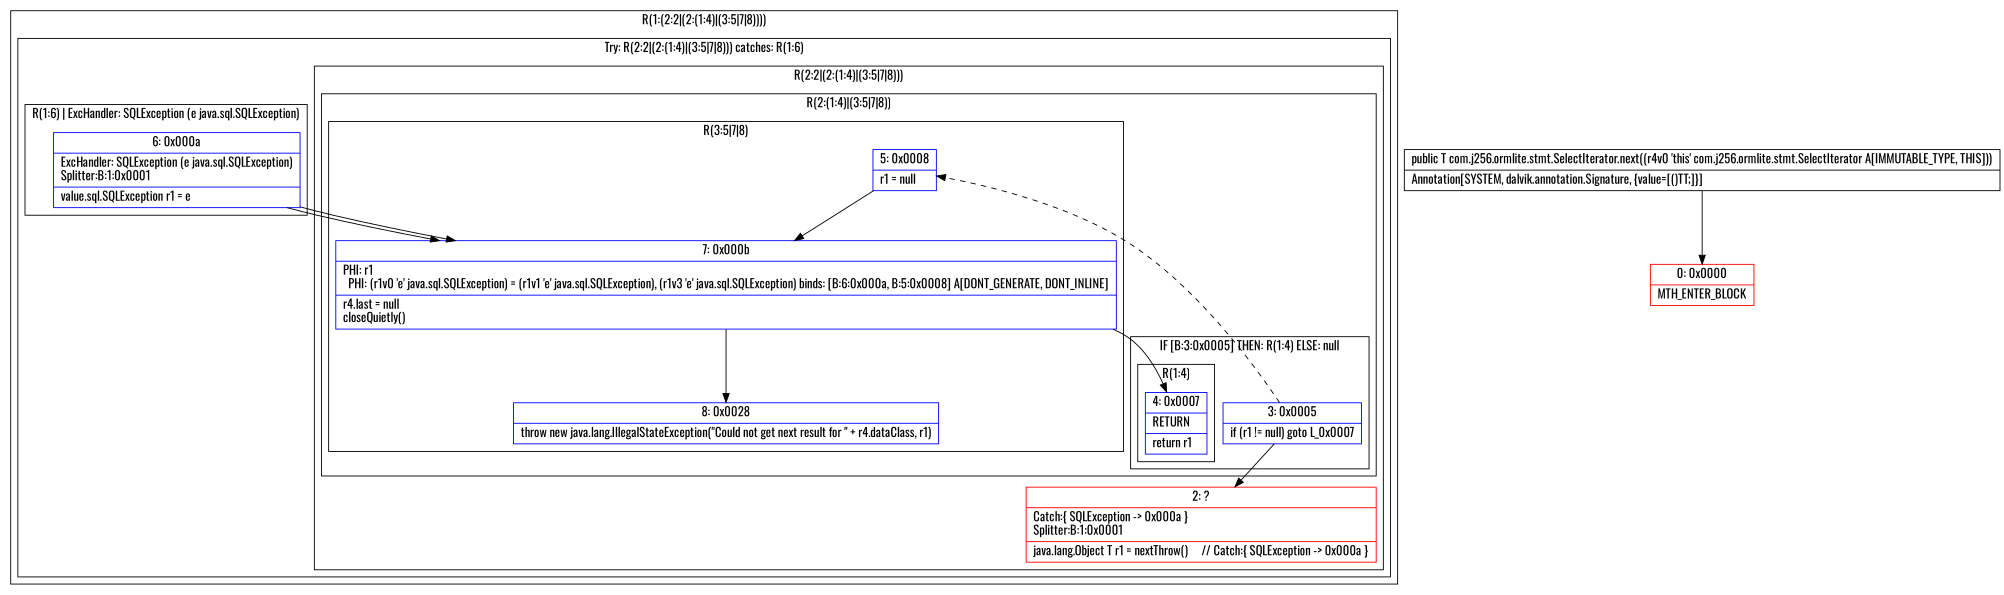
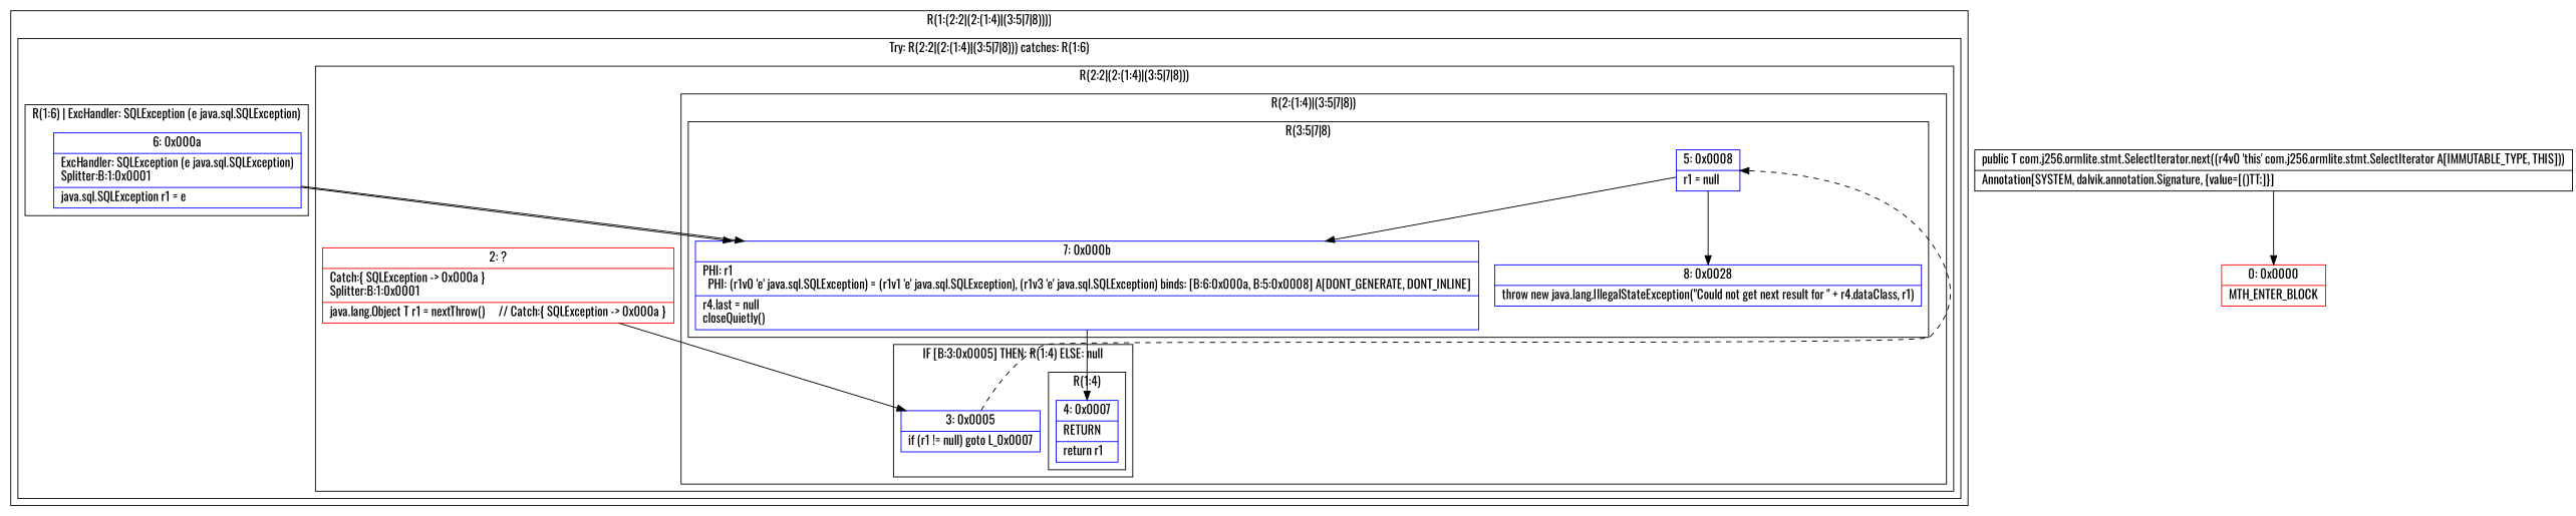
  digraph {
    fontname=Oswald
    node [color=blue fontname=Oswald shape=record]
    edge [fontname=Oswald]
    n1 [label="{4\:\ 0x0007|RETURN\l|return r1\l}"]
    n2 [label="{3\:\ 0x0005|if (r1 != null) goto L_0x0007\l}"]
    n3 [label="{5\:\ 0x0008|r1 = null\l}"]
    n4 [label="{7\:\ 0x000b|PHI: r1 \l  PHI: (r1v0 'e' java.sql.SQLException) = (r1v1 'e' java.sql.SQLException), (r1v3 'e' java.sql.SQLException) binds: [B:6:0x000a, B:5:0x0008] A[DONT_GENERATE, DONT_INLINE]\l|r4.last = null\lcloseQuietly()\l}"]
    n5 [label="{8\:\ 0x0028|throw new java.lang.IllegalStateException(\"Could not get next result for \" + r4.dataClass, r1)\l}"]
    n6 [color=red label="{2\:\ ?|Catch:\{ SQLException \-\> 0x000a \}\lSplitter:B:1:0x0001\l|java.lang.Object T r1 = nextThrow()     \/\/ Catch:\{ SQLException \-\> 0x000a \}\l}"]
-   n7 [label="{6\:\ 0x000a|ExcHandler: SQLException (e java.sql.SQLException)\lSplitter:B:1:0x0001\l|value.sql.SQLException r1 = e\l}"]
+   n7 [label="{6\:\ 0x000a|ExcHandler: SQLException (e java.sql.SQLException)\lSplitter:B:1:0x0001\l|java.sql.SQLException r1 = e\l}"]
    n8 [color=red label="{0\:\ 0x0000|MTH_ENTER_BLOCK\l}"]
    n9 [label="{public T com.j256.ormlite.stmt.SelectIterator.next((r4v0 'this' com.j256.ormlite.stmt.SelectIterator A[IMMUTABLE_TYPE, THIS]))  | Annotation[SYSTEM, dalvik.annotation.Signature, \{value=[()TT;]\}]\l}" color=""]
    subgraph cluster_1 {
      label="R(1:(2:2|(2:(1:4)|(3:5|7|8))))"
      subgraph cluster_2 {
        label="Try: R(2:2|(2:(1:4)|(3:5|7|8))) catches: R(1:6)"
        subgraph cluster_3 {
          label="R(2:2|(2:(1:4)|(3:5|7|8)))"
          n6
          subgraph cluster_4 {
            label="R(2:(1:4)|(3:5|7|8))"
            subgraph cluster_5 {
              label="IF [B:3:0x0005] THEN: R(1:4) ELSE: null"
              n2
              subgraph cluster_6 {
                label="R(1:4)"
                n1
              }
            }
            subgraph cluster_7 {
              label="R(3:5|7|8)"
              n3
              n4
              n5
            }
          }
        }
        subgraph cluster_8 {
          label="R(1:6) | ExcHandler: SQLException (e java.sql.SQLException)\l"
          n7
        }
      }
    }
    subgraph cluster_9 {
      label="R(1:6) | ExcHandler: SQLException (e java.sql.SQLException)\l"
    }
    n2 -> n3 [style=dashed]
    n3 -> n4
    n4 -> n1
-   n4 -> n5
-   n2 -> n6
+   n3 -> n5
+   n6 -> n2
    n7 -> n4
    n7 -> n4
    n9 -> n8
  }
